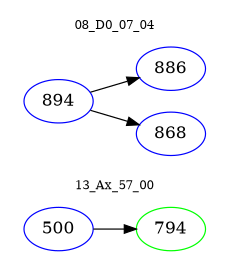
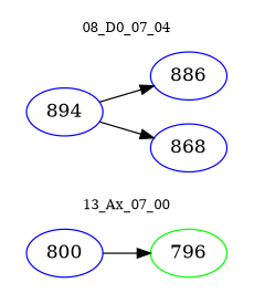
  digraph {
    rankdir=LR
    node [color=blue]
    edge [color=black]
-   n1 [label=500]
-   n2 [color=green label=794]
+   n1 [label=800]
+   n2 [color=green label=796]
    n3 [label=894]
    n4 [label=868]
    n5 [label=886]
    subgraph cluster_1 {
      color=white
      fontsize=10
-     label="13_Ax_57_00"
+     label="13_Ax_07_00"
      n1
      n2
    }
    subgraph cluster_2 {
      color=white
      fontsize=10
      label="08_D0_07_04"
      n3
      n4
      n5
    }
    n1 -> n2
    n3 -> n4
    n3 -> n5
  }
